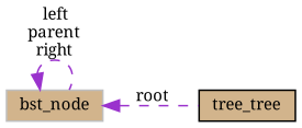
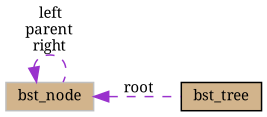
  digraph {
    rankdir=LR
    fontname="Noto Serif"
    node [fillcolor=tan fontname="Noto Serif" fontsize=10 shape=record style=filled]
    edge [color=darkorchid3 dir=back fontname="Noto Serif" fontsize=10 labelfontname=Helvetica labelfontsize=10 style=dashed]
-   n1 [color=black fontcolor=black height=0.2 label=tree_tree width=0.4]
+   n1 [color=black fontcolor=black height=0.2 label=bst_tree width=0.4]
    n2 [color=grey75 height=0.2 label=bst_node width=0.4]
    n2 -> n1 [label=" root"]
    n2 -> n2 [label=" left\nparent\nright"]
  }
